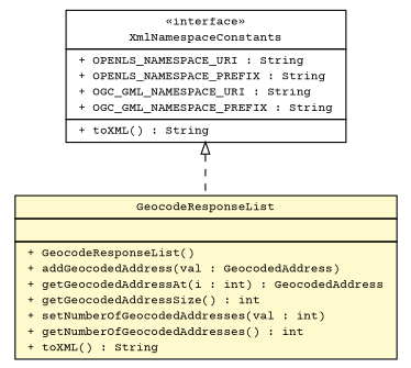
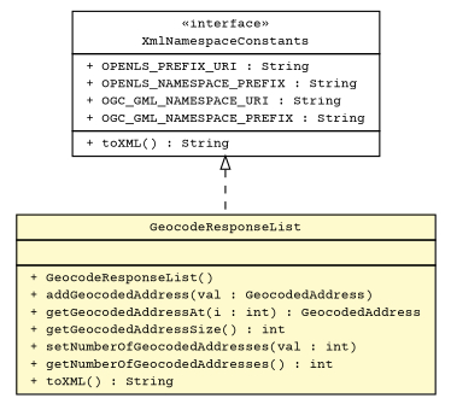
  digraph {
    nodesep=0.25
    ranksep=0.5
    fontname="Courier Prime"
    node [fontcolor=black fontname="Courier Prime" fontsize=10.0 shape=plaintext]
    n1 [label=<<table title="nl.mineleni.openls.databinding.openls.GeocodeResponseList" border="0" cellborder="1" cellspacing="0" cellpadding="2" port="p" bgcolor="lemonChiffon" href="./GeocodeResponseList.html"> 		<tr><td><table border="0" cellspacing="0" cellpadding="1"> <tr><td align="center" balign="center"> GeocodeResponseList </td></tr> 		</table></td></tr> 		<tr><td><table border="0" cellspacing="0" cellpadding="1"> <tr><td align="left" balign="left">  </td></tr> 		</table></td></tr> 		<tr><td><table border="0" cellspacing="0" cellpadding="1"> <tr><td align="left" balign="left"> + GeocodeResponseList() </td></tr> <tr><td align="left" balign="left"> + addGeocodedAddress(val : GeocodedAddress) </td></tr> <tr><td align="left" balign="left"> + getGeocodedAddressAt(i : int) : GeocodedAddress </td></tr> <tr><td align="left" balign="left"> + getGeocodedAddressSize() : int </td></tr> <tr><td align="left" balign="left"> + setNumberOfGeocodedAddresses(val : int) </td></tr> <tr><td align="left" balign="left"> + getNumberOfGeocodedAddresses() : int </td></tr> <tr><td align="left" balign="left"> + toXML() : String </td></tr> 		</table></td></tr> 		</table>>]
-   n2 [label=<<table title="nl.mineleni.openls.XmlNamespaceConstants" border="0" cellborder="1" cellspacing="0" cellpadding="2" port="p" href="../../XmlNamespaceConstants.html"> 		<tr><td><table border="0" cellspacing="0" cellpadding="1"> <tr><td align="center" balign="center"> &#171;interface&#187; </td></tr> <tr><td align="center" balign="center"> XmlNamespaceConstants </td></tr> 		</table></td></tr> 		<tr><td><table border="0" cellspacing="0" cellpadding="1"> <tr><td align="left" balign="left"> + OPENLS_NAMESPACE_URI : String </td></tr> <tr><td align="left" balign="left"> + OPENLS_NAMESPACE_PREFIX : String </td></tr> <tr><td align="left" balign="left"> + OGC_GML_NAMESPACE_URI : String </td></tr> <tr><td align="left" balign="left"> + OGC_GML_NAMESPACE_PREFIX : String </td></tr> 		</table></td></tr> 		<tr><td><table border="0" cellspacing="0" cellpadding="1"> <tr><td align="left" balign="left"> + toXML() : String </td></tr> 		</table></td></tr> 		</table>>]
+   n2 [label=<<table title="nl.mineleni.openls.XmlNamespaceConstants" border="0" cellborder="1" cellspacing="0" cellpadding="2" port="p" href="../../XmlNamespaceConstants.html"> 		<tr><td><table border="0" cellspacing="0" cellpadding="1"> <tr><td align="center" balign="center"> &#171;interface&#187; </td></tr> <tr><td align="center" balign="center"> XmlNamespaceConstants </td></tr> 		</table></td></tr> 		<tr><td><table border="0" cellspacing="0" cellpadding="1"> <tr><td align="left" balign="left"> + OPENLS_PREFIX_URI : String </td></tr> <tr><td align="left" balign="left"> + OPENLS_NAMESPACE_PREFIX : String </td></tr> <tr><td align="left" balign="left"> + OGC_GML_NAMESPACE_URI : String </td></tr> <tr><td align="left" balign="left"> + OGC_GML_NAMESPACE_PREFIX : String </td></tr> 		</table></td></tr> 		<tr><td><table border="0" cellspacing="0" cellpadding="1"> <tr><td align="left" balign="left"> + toXML() : String </td></tr> 		</table></td></tr> 		</table>>]
    n2 -> n1 [arrowtail=empty dir=back fontname="Courier Prime" fontsize=10 headport=p labelfontname=arial labelfontsize=10 style=dashed tailport=p]
  }
